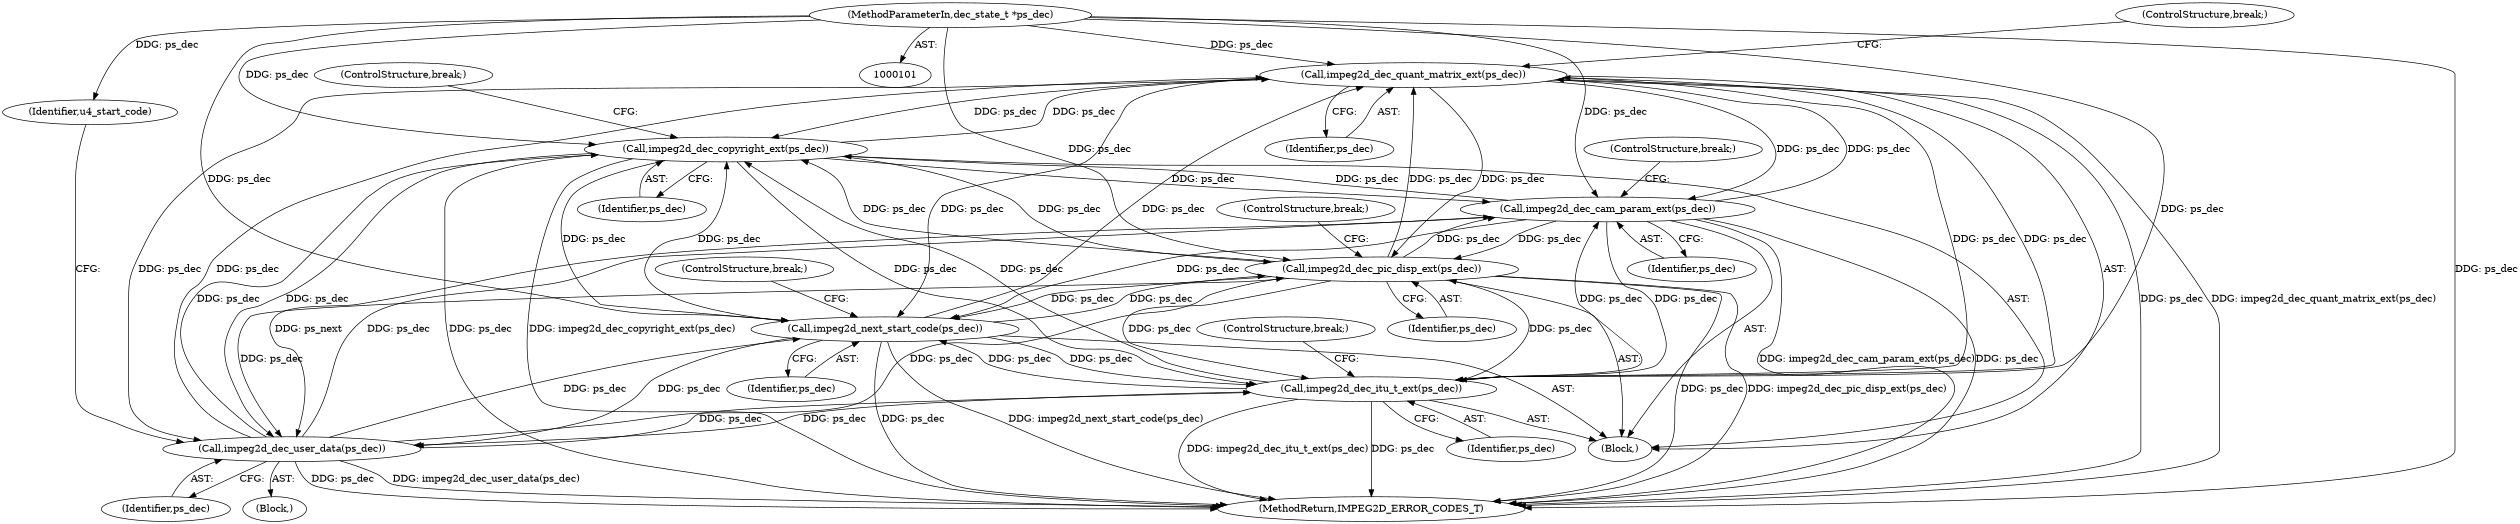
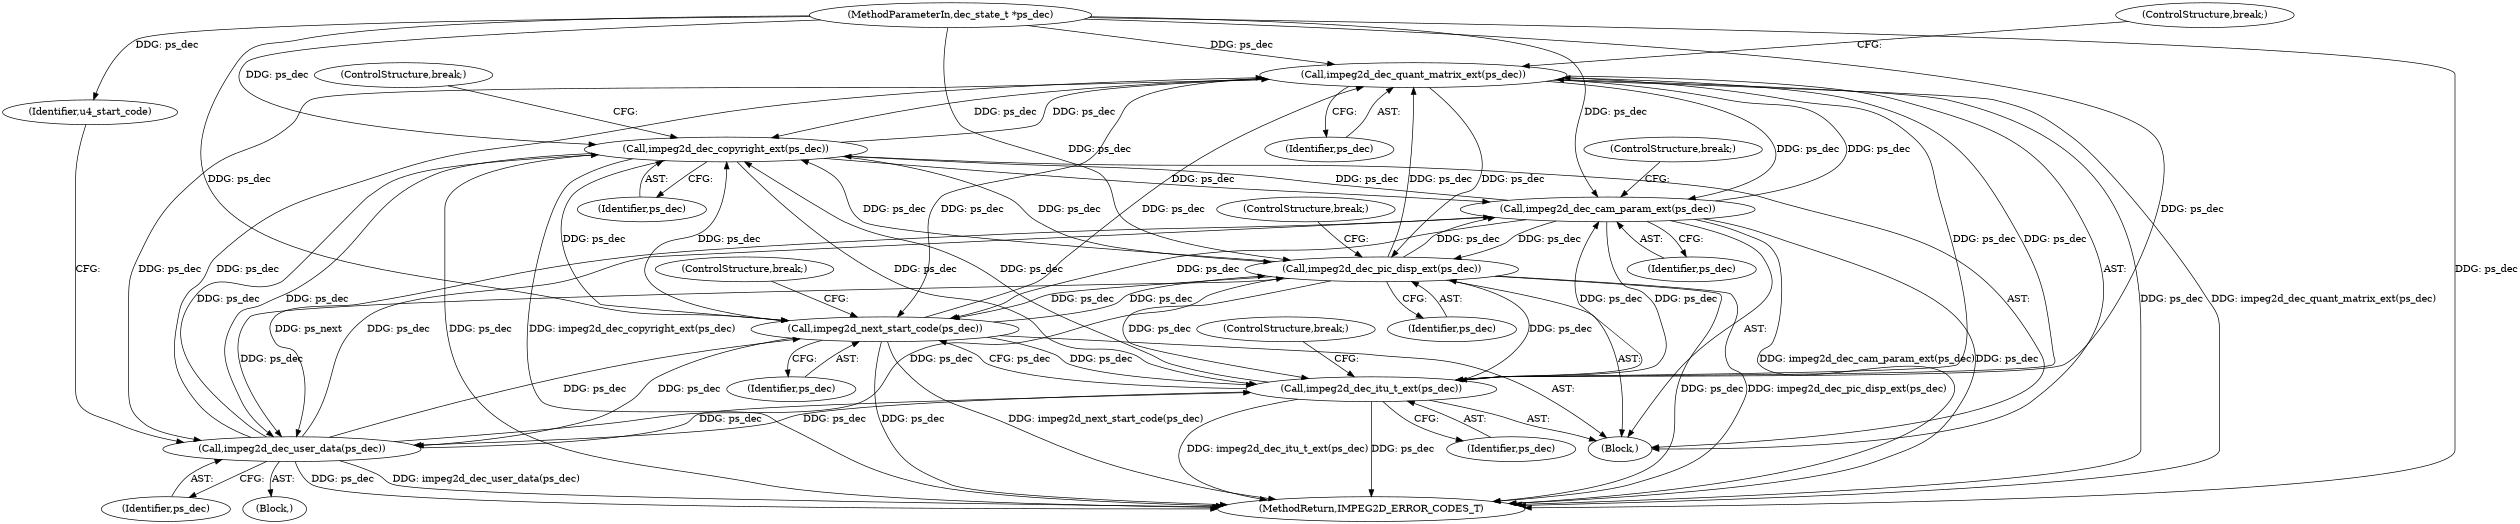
  digraph {
    n1 [label="(Call,impeg2d_dec_quant_matrix_ext(ps_dec))"]
    n2 [label="(Call,impeg2d_dec_copyright_ext(ps_dec))"]
    n3 [label="(Call,impeg2d_dec_cam_param_ext(ps_dec))"]
    n4 [label="(Call,impeg2d_dec_pic_disp_ext(ps_dec))"]
    n5 [label="(Call,impeg2d_next_start_code(ps_dec))"]
    n6 [label="(Call,impeg2d_dec_itu_t_ext(ps_dec))"]
    n7 [label="(Call,impeg2d_dec_user_data(ps_dec))"]
    n8 [label="(Block,)"]
    n9 [label="(MethodReturn,IMPEG2D_ERROR_CODES_T)"]
    n10 [label="(Identifier,ps_dec)"]
    n11 [label="(Identifier,ps_dec)"]
    n12 [label="(Identifier,ps_dec)"]
    n13 [label="(Identifier,ps_dec)"]
    n14 [label="(Identifier,ps_dec)"]
    n15 [label="(Identifier,ps_dec)"]
    n16 [label="(Identifier,ps_dec)"]
    n17 [label="(Block,)"]
    n18 [label="(MethodParameterIn,dec_state_t *ps_dec)"]
-   1000101
    n20 [label="(Identifier,u4_start_code)"]
    n21 [label="(ControlStructure,break;)"]
    n22 [label="(ControlStructure,break;)"]
    n23 [label="(ControlStructure,break;)"]
    n24 [label="(ControlStructure,break;)"]
    n25 [label="(ControlStructure,break;)"]
    n26 [label="(ControlStructure,break;)"]
    n1 -> n2 [label="DDG: ps_dec"]
    n1 -> n3 [label="DDG: ps_dec"]
    n1 -> n4 [label="DDG: ps_dec"]
    n1 -> n5 [label="DDG: ps_dec"]
    n1 -> n6 [label="DDG: ps_dec"]
    n1 -> n7 [label="DDG: ps_dec"]
    n1 -> n8 [label="AST: "]
    n1 -> n9 [label="DDG: ps_dec"]
    n1 -> n9 [label="DDG: impeg2d_dec_quant_matrix_ext(ps_dec)"]
    n1 -> n10 [label="CFG: "]
    n2 -> n1 [label="DDG: ps_dec"]
    n2 -> n3 [label="DDG: ps_dec"]
    n2 -> n4 [label="DDG: ps_dec"]
    n2 -> n5 [label="DDG: ps_dec"]
    n2 -> n6 [label="DDG: ps_dec"]
    n2 -> n7 [label="DDG: ps_dec"]
    n2 -> n8 [label="AST: "]
    n2 -> n9 [label="DDG: ps_dec"]
    n2 -> n9 [label="DDG: impeg2d_dec_copyright_ext(ps_dec)"]
    n2 -> n11 [label="CFG: "]
    n3 -> n1 [label="DDG: ps_dec"]
    n3 -> n2 [label="DDG: ps_dec"]
    n3 -> n4 [label="DDG: ps_dec"]
    n3 -> n5 [label="DDG: ps_dec"]
    n3 -> n6 [label="DDG: ps_dec"]
    n3 -> n7 [label="DDG: ps_next"]
    n3 -> n8 [label="AST: "]
    n3 -> n9 [label="DDG: impeg2d_dec_cam_param_ext(ps_dec)"]
    n3 -> n9 [label="DDG: ps_dec"]
    n3 -> n12 [label="CFG: "]
    n4 -> n1 [label="DDG: ps_dec"]
    n4 -> n2 [label="DDG: ps_dec"]
    n4 -> n3 [label="DDG: ps_dec"]
    n4 -> n5 [label="DDG: ps_dec"]
    n4 -> n6 [label="DDG: ps_dec"]
    n4 -> n7 [label="DDG: ps_dec"]
    n4 -> n8 [label="AST: "]
    n4 -> n9 [label="DDG: ps_dec"]
    n4 -> n9 [label="DDG: impeg2d_dec_pic_disp_ext(ps_dec)"]
    n4 -> n13 [label="CFG: "]
    n5 -> n1 [label="DDG: ps_dec"]
    n5 -> n2 [label="DDG: ps_dec"]
    n5 -> n4 [label="DDG: ps_dec"]
    n5 -> n6 [label="DDG: ps_dec"]
    n5 -> n7 [label="DDG: ps_dec"]
    n5 -> n8 [label="AST: "]
    n5 -> n9 [label="DDG: ps_dec"]
    n5 -> n9 [label="DDG: impeg2d_next_start_code(ps_dec)"]
    n5 -> n14 [label="CFG: "]
    n6 -> n1 [label="DDG: ps_dec"]
    n6 -> n2 [label="DDG: ps_dec"]
    n6 -> n3 [label="DDG: ps_dec"]
    n6 -> n4 [label="DDG: ps_dec"]
-   n6 -> n5 [label="DDG: ps_dec"]
+   n6 -> n5 [label="CFG: ps_dec"]
    n6 -> n7 [label="DDG: ps_dec"]
    n6 -> n8 [label="AST: "]
    n6 -> n9 [label="DDG: ps_dec"]
    n6 -> n9 [label="DDG: impeg2d_dec_itu_t_ext(ps_dec)"]
    n6 -> n15 [label="CFG: "]
    n7 -> n1 [label="DDG: ps_dec"]
    n7 -> n2 [label="DDG: ps_dec"]
    n7 -> n3 [label="DDG: ps_dec"]
    n7 -> n4 [label="DDG: ps_dec"]
    n7 -> n5 [label="DDG: ps_dec"]
    n7 -> n6 [label="DDG: ps_dec"]
    n7 -> n9 [label="DDG: impeg2d_dec_user_data(ps_dec)"]
    n7 -> n9 [label="DDG: ps_dec"]
    n7 -> n16 [label="CFG: "]
    n7 -> n17 [label="AST: "]
    n10 -> n1 [label="AST: "]
    n11 -> n2 [label="AST: "]
    n12 -> n3 [label="AST: "]
    n13 -> n4 [label="AST: "]
    n14 -> n5 [label="AST: "]
    n15 -> n6 [label="AST: "]
    n16 -> n7 [label="AST: "]
    n18 -> n1 [label="DDG: ps_dec"]
    n18 -> n2 [label="DDG: ps_dec"]
    n18 -> n3 [label="DDG: ps_dec"]
    n18 -> n4 [label="DDG: ps_dec"]
    n18 -> n5 [label="DDG: ps_dec"]
    n18 -> n6 [label="DDG: ps_dec"]
    n18 -> n9 [label="DDG: ps_dec"]
-   n18 -> 1000101 [label="AST: "]
    n18 -> n20 [label="DDG: ps_dec"]
    n20 -> n7 [label="CFG: "]
    n21 -> n4 [label="CFG: "]
    n22 -> n1 [label="CFG: "]
    n23 -> n2 [label="CFG: "]
    n24 -> n5 [label="CFG: "]
    n25 -> n3 [label="CFG: "]
    n26 -> n6 [label="CFG: "]
  }
